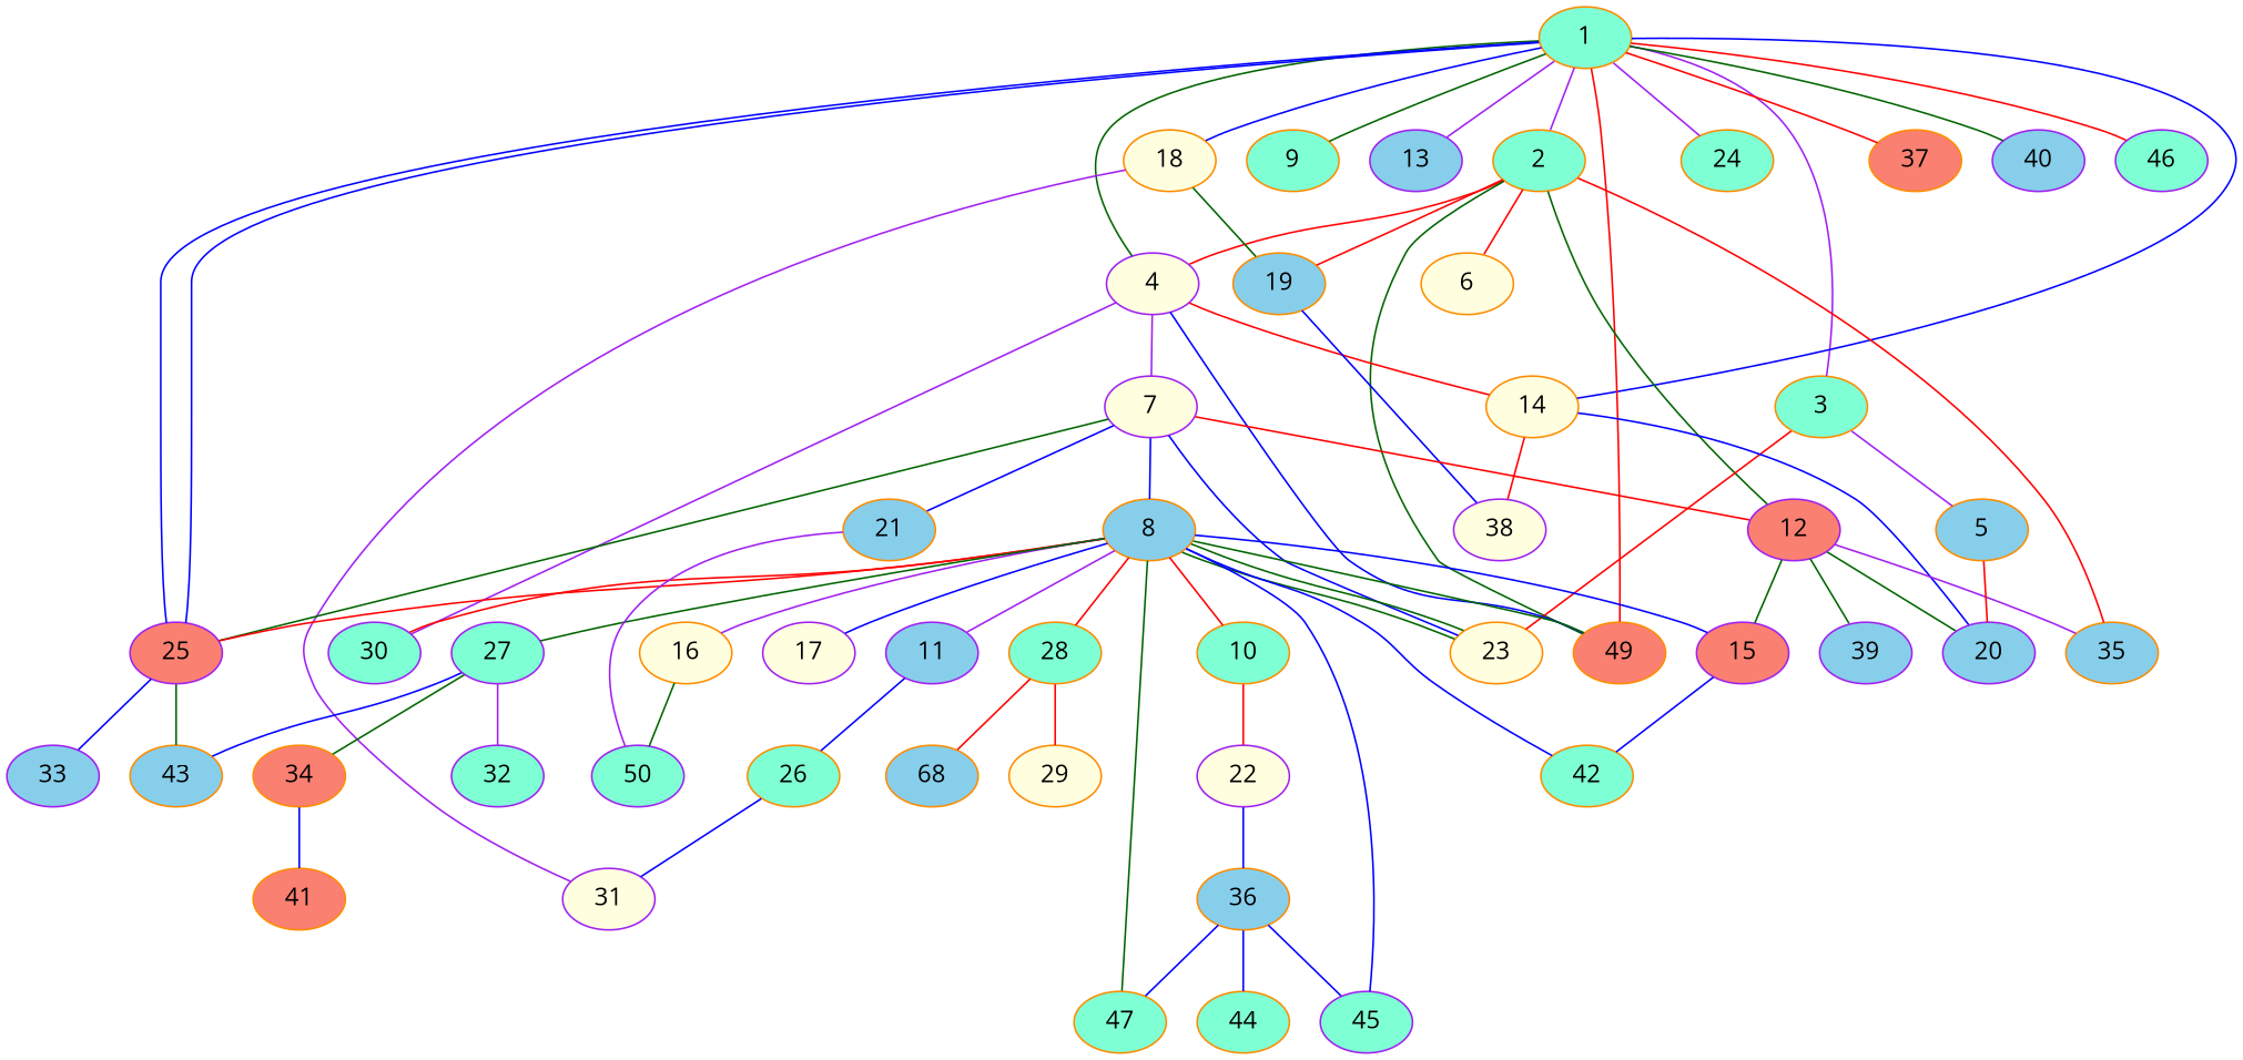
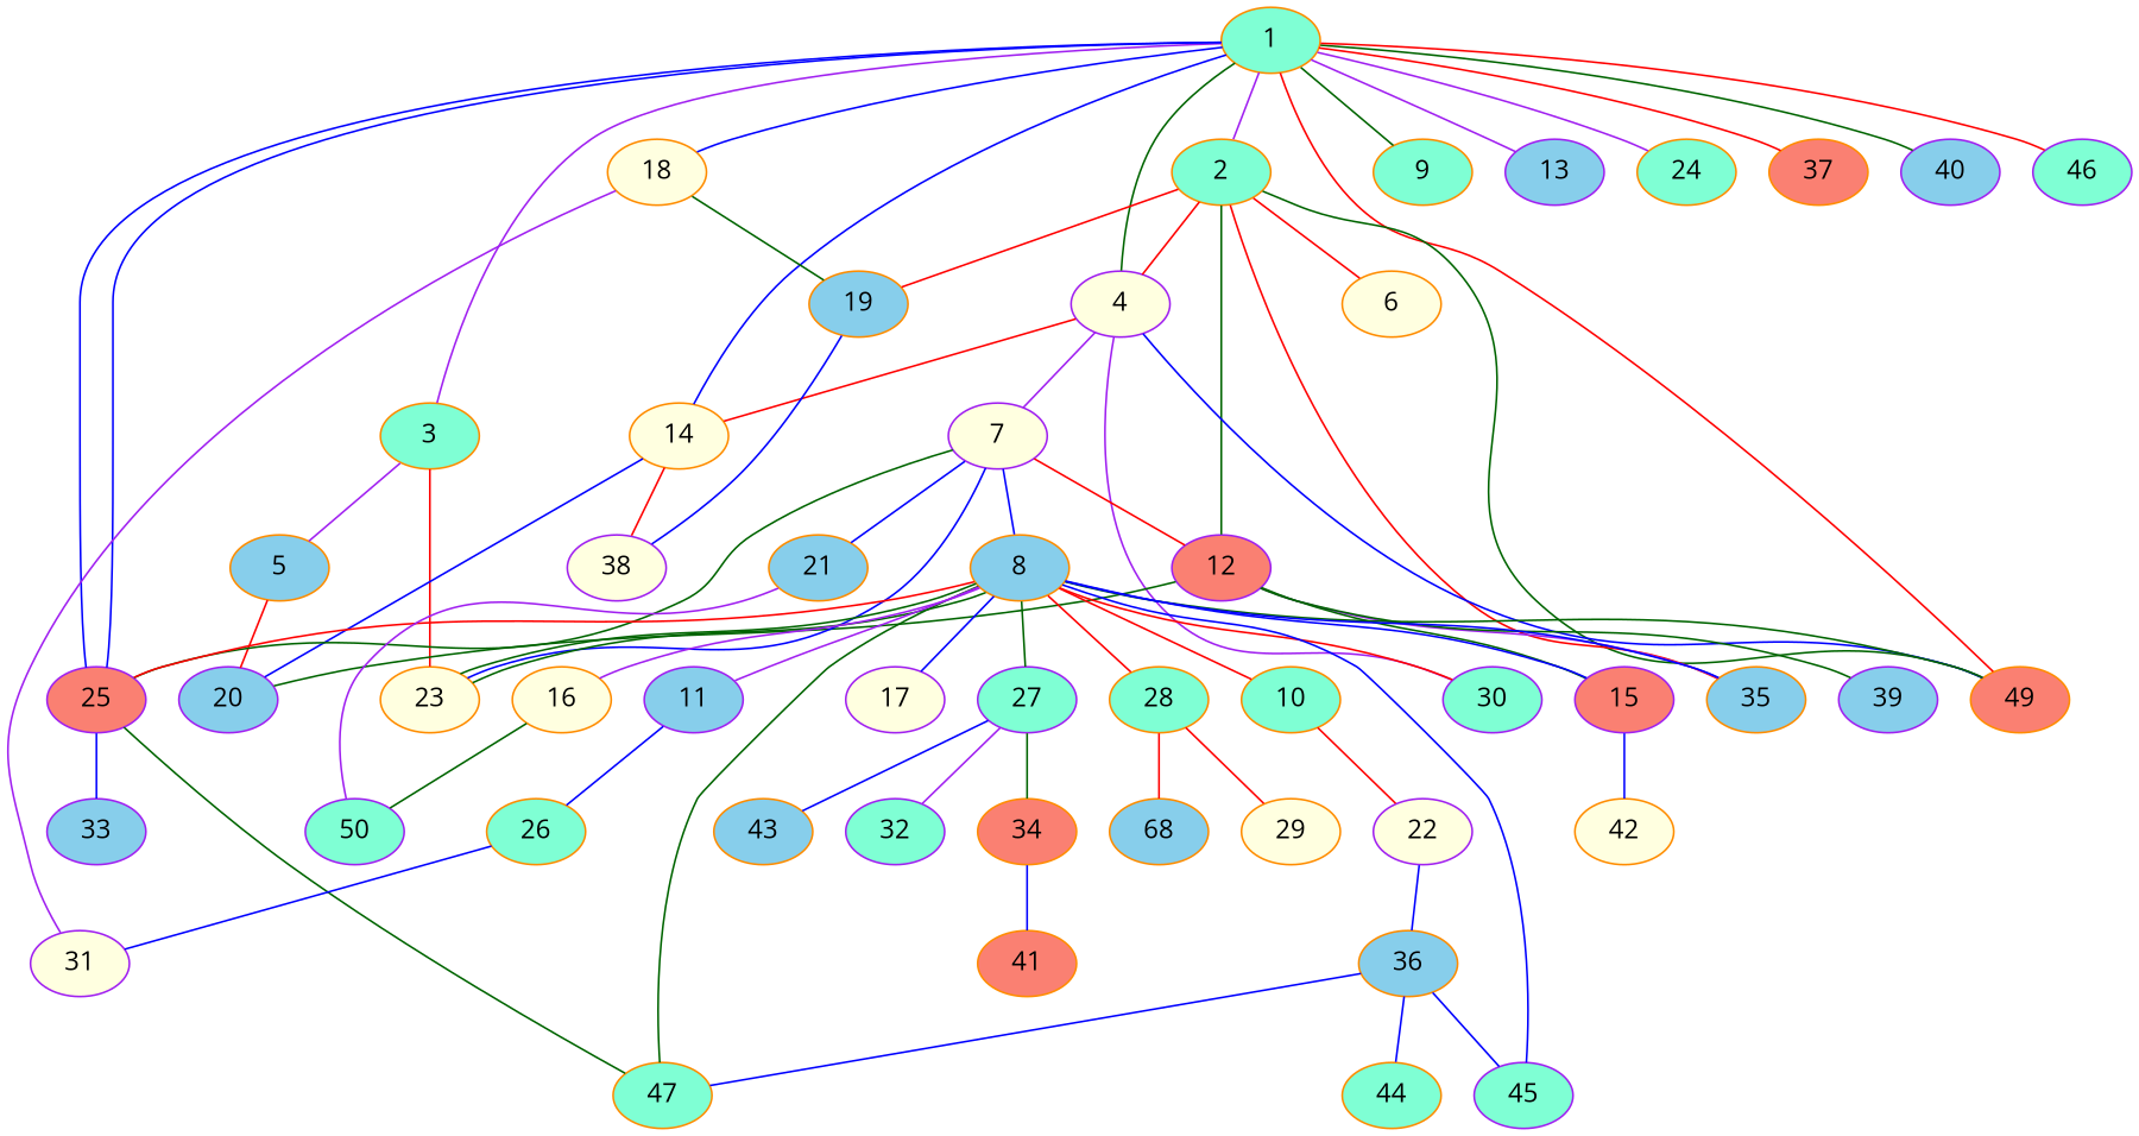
  graph {
    fontname="Open Sans"
    node [color=darkorange fillcolor=aquamarine fontname="Open Sans" style=filled]
    edge [color=blue fontname="Open Sans"]
    1
    2
    3
    4 [color=purple fillcolor=lightyellow]
    9
    13 [color=purple fillcolor=skyblue]
    14 [fillcolor=lightyellow]
    18 [fillcolor=lightyellow]
    24
    25 [color=purple fillcolor=salmon]
    37 [fillcolor=salmon]
    40 [color=purple fillcolor=skyblue]
    46 [color=purple]
    49 [fillcolor=salmon]
    6 [fillcolor=lightyellow]
    12 [color=purple fillcolor=salmon]
    19 [fillcolor=skyblue]
    35 [fillcolor=skyblue]
    5 [fillcolor=skyblue]
    23 [fillcolor=lightyellow]
    7 [color=purple fillcolor=lightyellow]
    30 [color=purple]
    20 [color=purple fillcolor=skyblue]
    38 [color=purple fillcolor=lightyellow]
    31 [color=purple fillcolor=lightyellow]
    47
    33 [color=purple fillcolor=skyblue]
    15 [color=purple fillcolor=salmon]
    39 [color=purple fillcolor=skyblue]
    8 [fillcolor=skyblue]
    21 [fillcolor=skyblue]
    10
    11 [color=purple fillcolor=skyblue]
    16 [fillcolor=lightyellow]
    17 [color=purple fillcolor=lightyellow]
    27 [color=purple]
    28
    45 [color=purple]
    50 [color=purple]
    22 [color=purple fillcolor=lightyellow]
    26
-   42
+   42 [fillcolor=lightyellow]
    32 [color=purple]
    34 [fillcolor=salmon]
    43 [fillcolor=skyblue]
    29 [fillcolor=lightyellow]
    n47 [fillcolor=skyblue label=68]
    36 [fillcolor=skyblue]
    44
    41 [fillcolor=salmon]
    1 -- 2 [color=purple]
    1 -- 3 [color=purple]
    1 -- 4 [color=darkgreen]
    1 -- 9 [color=darkgreen]
    1 -- 13 [color=purple]
    1 -- 14
    1 -- 18
    1 -- 24 [color=purple]
    1 -- 25
    1 -- 25
    1 -- 37 [color=red]
    1 -- 40 [color=darkgreen]
    1 -- 46 [color=red]
    1 -- 49 [color=red]
    2 -- 4 [color=red]
    2 -- 49 [color=darkgreen]
    2 -- 6 [color=red]
    2 -- 12 [color=darkgreen]
    2 -- 19 [color=red]
    2 -- 35 [color=red]
    3 -- 5 [color=purple]
    3 -- 23 [color=red]
    4 -- 14 [color=red]
    4 -- 49
    4 -- 7 [color=purple]
    4 -- 30 [color=purple]
    14 -- 20
    14 -- 38 [color=red]
    18 -- 19 [color=darkgreen]
    18 -- 31 [color=purple]
-   25 -- 43 [color=darkgreen]
+   25 -- 47 [color=darkgreen]
    25 -- 33
    12 -- 35 [color=purple]
    12 -- 20 [color=darkgreen]
    12 -- 15 [color=darkgreen]
    12 -- 39 [color=darkgreen]
    19 -- 38
    5 -- 20 [color=red]
    7 -- 25 [color=darkgreen]
    7 -- 12 [color=red]
    7 -- 23
    7 -- 8
    7 -- 21
    15 -- 42
    8 -- 25 [color=red]
    8 -- 49 [color=darkgreen]
-   8 -- 42
+   8 -- 35
    8 -- 23 [color=darkgreen]
    8 -- 23 [color=darkgreen]
    8 -- 30 [color=red]
    8 -- 47 [color=darkgreen]
    8 -- 15
    8 -- 10 [color=red]
    8 -- 11 [color=purple]
    8 -- 16 [color=purple]
    8 -- 17
    8 -- 27 [color=darkgreen]
    8 -- 28 [color=red]
    8 -- 45
    21 -- 50 [color=purple]
    10 -- 22 [color=red]
    11 -- 26
    16 -- 50 [color=darkgreen]
    27 -- 32 [color=purple]
    27 -- 34 [color=darkgreen]
    27 -- 43
    28 -- 29 [color=red]
    28 -- n47 [color=red]
    22 -- 36
    26 -- 31
    34 -- 41
    36 -- 47
    36 -- 45
    36 -- 44
  }
